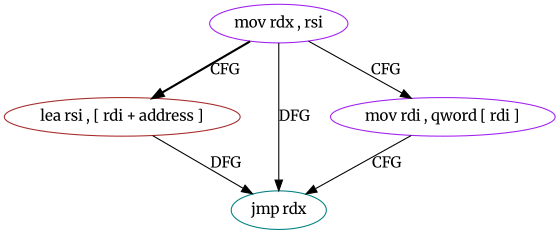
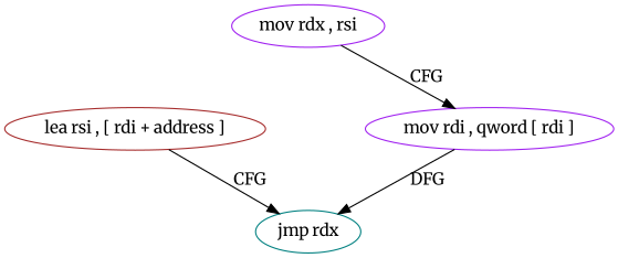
  digraph {
    fontname=Merriweather
    node [color=purple fontname=Merriweather]
    edge [fontname=Merriweather style=solid]
    n1 [label="mov rdx , rsi"]
    n2 [color=brown label="lea rsi , [ rdi + address ]"]
    n3 [color=teal label="jmp rdx"]
    n4 [label="mov rdi , qword [ rdi ]"]
-   n1 -> n2 [label=CFG style=bold]
-   n1 -> n3 [label=DFG]
    n1 -> n4 [label=CFG]
-   n2 -> n3 [label=DFG]
-   n4 -> n3 [label=CFG]
+   n2 -> n3 [label=CFG]
+   n4 -> n3 [label=DFG]
  }
